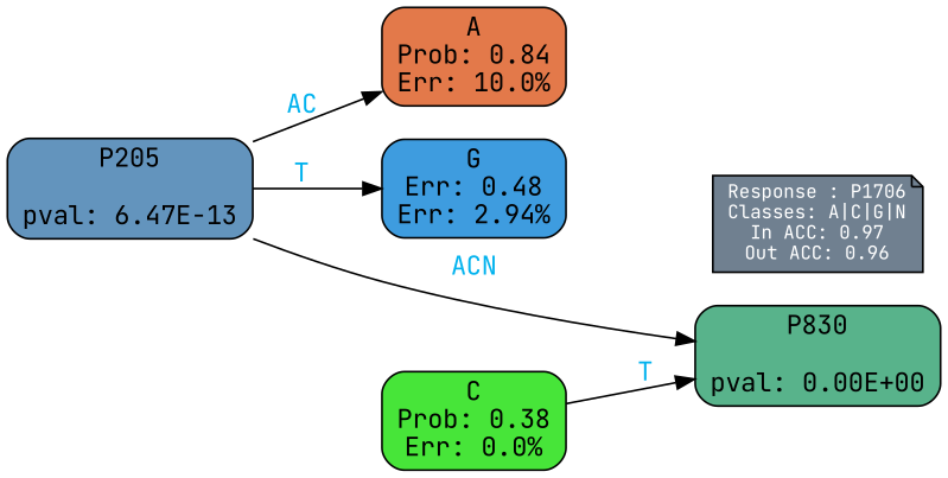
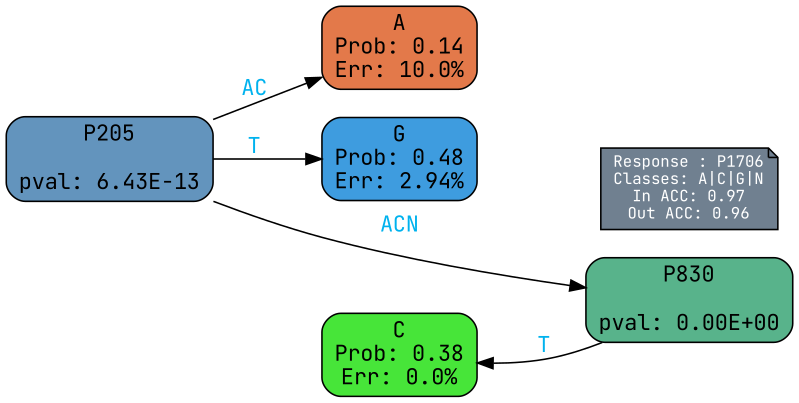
  digraph {
    fontname="JetBrains Mono"
    rankdir=LR
    ranksep=equally
    splines=polylines
    node [color=black fontname="JetBrains Mono" shape=box style="filled, rounded"]
    edge [fontcolor=deepskyblue2 fontname="JetBrains Mono"]
-   n1 [fillcolor="#e3794a" label="A\nProb: 0.84\nErr: 10.0%"]
-   n2 [fillcolor="#3e9cdf" label="G\nErr: 0.48\nErr: 2.94%"]
+   n1 [fillcolor="#e3794a" label="A\nProb: 0.14\nErr: 10.0%"]
+   n2 [fillcolor="#3e9cdf" label="G\nProb: 0.48\nErr: 2.94%"]
    n3 [fillcolor="#47e539" label="C\nProb: 0.38\nErr: 0.0%"]
    n4 [align=left fillcolor=slategray fontcolor=white fontsize=10 label="Response : P1706\nClasses: A|C|G|N\nIn ACC: 0.97\nOut ACC: 0.96\n" shape=note style=filled]
    n5 [fillcolor="#58b38b" label="P830\n\npval: 0.00E+00"]
-   n6 [fillcolor="#6394bd" label="P205\n\npval: 6.47E-13"]
+   n6 [fillcolor="#6394bd" label="P205\n\npval: 6.43E-13"]
    subgraph sub_1 {
      rank=same
      n1
      n2
      n3
    }
    subgraph sub_2 {
      rank=same
      n4
      n5
    }
-   n3 -> n5 [label=T]
+   n5 -> n3 [label=T]
    n6 -> n1 [label=AC]
    n6 -> n2 [label=T]
    n6 -> n5 [label=ACN]
  }
